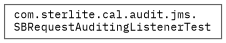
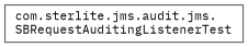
  digraph {
    rankdir=LR
    fontname="IBM Plex Mono"
-   n1 [color=grey40 fillcolor=white fontname="IBM Plex Mono" fontsize=10 height=0.2 label="com.sterlite.cal.audit.jms.\lSBRequestAuditingListenerTest" shape=box style=filled width=0.4]
+   n1 [color=grey40 fillcolor=white fontname="IBM Plex Mono" fontsize=10 height=0.2 label="com.sterlite.jms.audit.jms.\lSBRequestAuditingListenerTest" shape=box style=filled width=0.4]
  }
